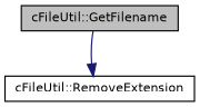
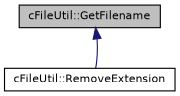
  digraph {
    rankdir=TB
    node [color=black fontname=Helvetica fontsize=10 shape=record style=filled]
    n1 [fillcolor=grey75 fontcolor=black height=0.2 label="cFileUtil::GetFilename" width=0.4]
    n2 [fillcolor=white height=0.2 label="cFileUtil::RemoveExtension" width=0.4]
-   n1 -> n2 [color=midnightblue fontname=Helvetica fontsize=10 labelfontname=Helvetica labelfontsize=10 style=solid]
+   n2 -> n1 [color=midnightblue fontname=Helvetica fontsize=10 labelfontname=Helvetica labelfontsize=10 style=solid]
  }
